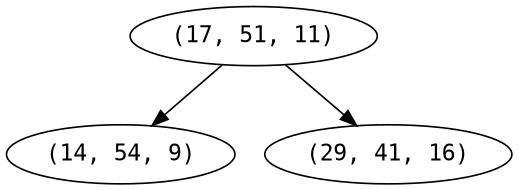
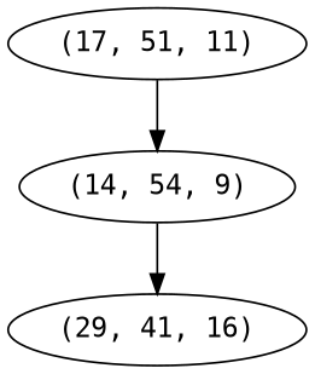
  digraph {
    fontname="DejaVu Sans Mono"
    node [fontname="DejaVu Sans Mono"]
    edge [fontname="DejaVu Sans Mono"]
    "(17, 51, 11)"
    "(14, 54, 9)"
    "(29, 41, 16)"
    "(17, 51, 11)" -> "(14, 54, 9)"
-   "(17, 51, 11)" -> "(29, 41, 16)"
+   "(14, 54, 9)" -> "(29, 41, 16)"
  }
